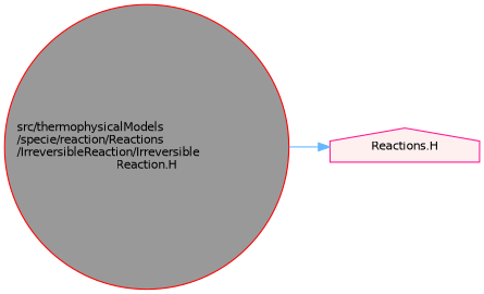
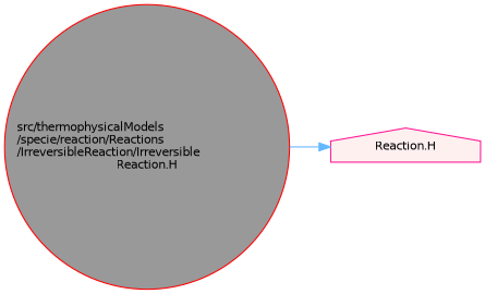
  digraph {
    rankdir=LR
    node [fontname=Helvetica fontsize=10 style=filled]
    n1 [color=red fillcolor=grey60 fontcolor=black height=0.2 label="src/thermophysicalModels\l/specie/reaction/Reactions\l/IrreversibleReaction/Irreversible\lReaction.H" shape=circle width=0.4]
-   n2 [color=deeppink fillcolor="#FFF0F0" height=0.2 label="Reactions.H" shape=house width=0.4]
+   n2 [color=deeppink fillcolor="#FFF0F0" height=0.2 label="Reaction.H" shape=house width=0.4]
    n1 -> n2 [color=steelblue1 fontname=Helvetica fontsize=10 labelfontname=Helvetica labelfontsize=10 style=solid]
  }
